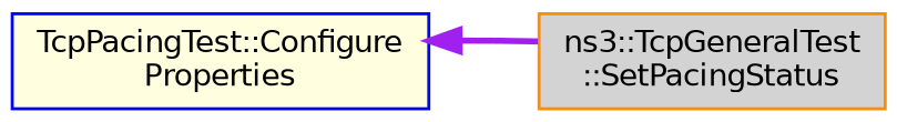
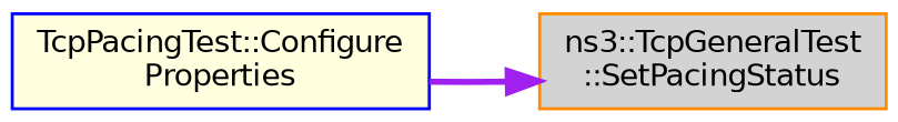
  digraph {
    rankdir=RL
    node [fontname=Helvetica fontsize=10 shape=record style=filled]
    n1 [color=darkorange fillcolor=lightgrey fontcolor=black height=0.2 label="ns3::TcpGeneralTest\l::SetPacingStatus" width=0.4]
    n2 [color=blue fillcolor=lightyellow height=0.2 label="TcpPacingTest::Configure\lProperties" width=0.4]
-   n2 -> n1 [color=purple dir=back fontname=Helvetica fontsize=10 labelfontname=Helvetica labelfontsize=10 style=bold]
+   n1 -> n2 [color=purple dir=back fontname=Helvetica fontsize=10 labelfontname=Helvetica labelfontsize=10 style=bold]
  }
